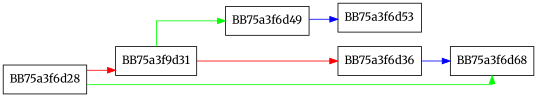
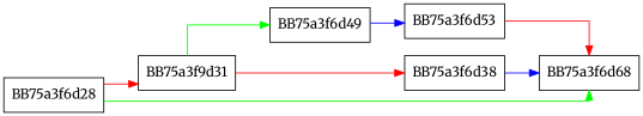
  digraph {
    fontname=Merriweather
    rankdir=LR
    splines=ortho
    node [fontname=Merriweather shape=box]
    edge [color=red fontname=Merriweather]
    n1 [label=BB75a3f9d31]
    BB75a3f6d28
    BB75a3f6d68
    BB75a3f6d53
    n5 [label=BB75a3f6d49]
-   BB75a3f6d36
+   BB75a3f6d36 [label=BB75a3f6d38]
    n1 -> n5 [color=green]
    n1 -> BB75a3f6d36
    BB75a3f6d28 -> n1
    BB75a3f6d28 -> BB75a3f6d68 [color=green]
+   BB75a3f6d53 -> BB75a3f6d68
    n5 -> BB75a3f6d53 [color=blue]
    BB75a3f6d36 -> BB75a3f6d68 [color=blue]
  }
